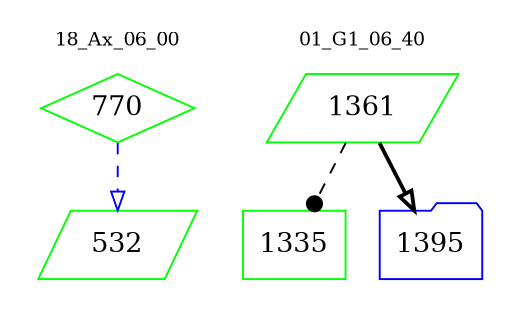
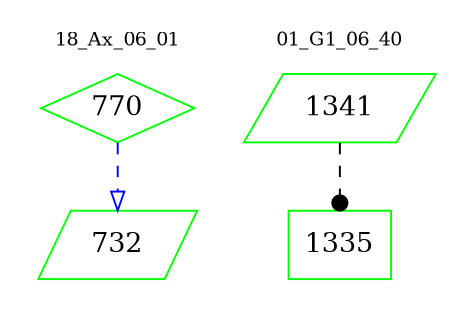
  digraph {
    node [color=green shape=parallelogram]
    edge [arrowhead=onormal color=black style=dashed]
    n1 [label=770 shape=diamond]
-   n2 [label=532]
-   n3 [label=1361]
+   n2 [label=732]
+   n3 [label=1341]
    n4 [label=1335 shape=box]
-   n5 [color=blue label=1395 shape=folder]
    subgraph cluster_1 {
      color=white
      fontsize=10
-     label="18_Ax_06_00"
+     label="18_Ax_06_01"
      n1
      n2
    }
    subgraph cluster_2 {
      color=white
      fontsize=10
      label="01_G1_06_40"
      n3
      n4
-     n5
    }
    n1 -> n2 [color=blue]
    n3 -> n4 [arrowhead=dot]
-   n3 -> n5 [style=bold]
  }
